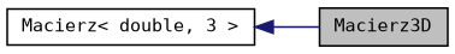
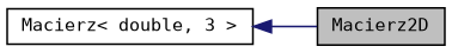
  digraph {
    rankdir=LR
    fontname="DejaVu Sans Mono"
    node [color=black fontname="DejaVu Sans Mono" fontsize=10 shape=record style=filled]
-   n1 [fillcolor=grey75 fontcolor=black height=0.2 label=Macierz3D width=0.4]
+   n1 [fillcolor=grey75 fontcolor=black height=0.2 label=Macierz2D width=0.4]
    n2 [fillcolor=white height=0.2 label="Macierz\< double, 3 \>" width=0.4]
    n2 -> n1 [color=midnightblue dir=back fontname="DejaVu Sans Mono" fontsize=10 labelfontname=Helvetica labelfontsize=10 style=solid]
  }
